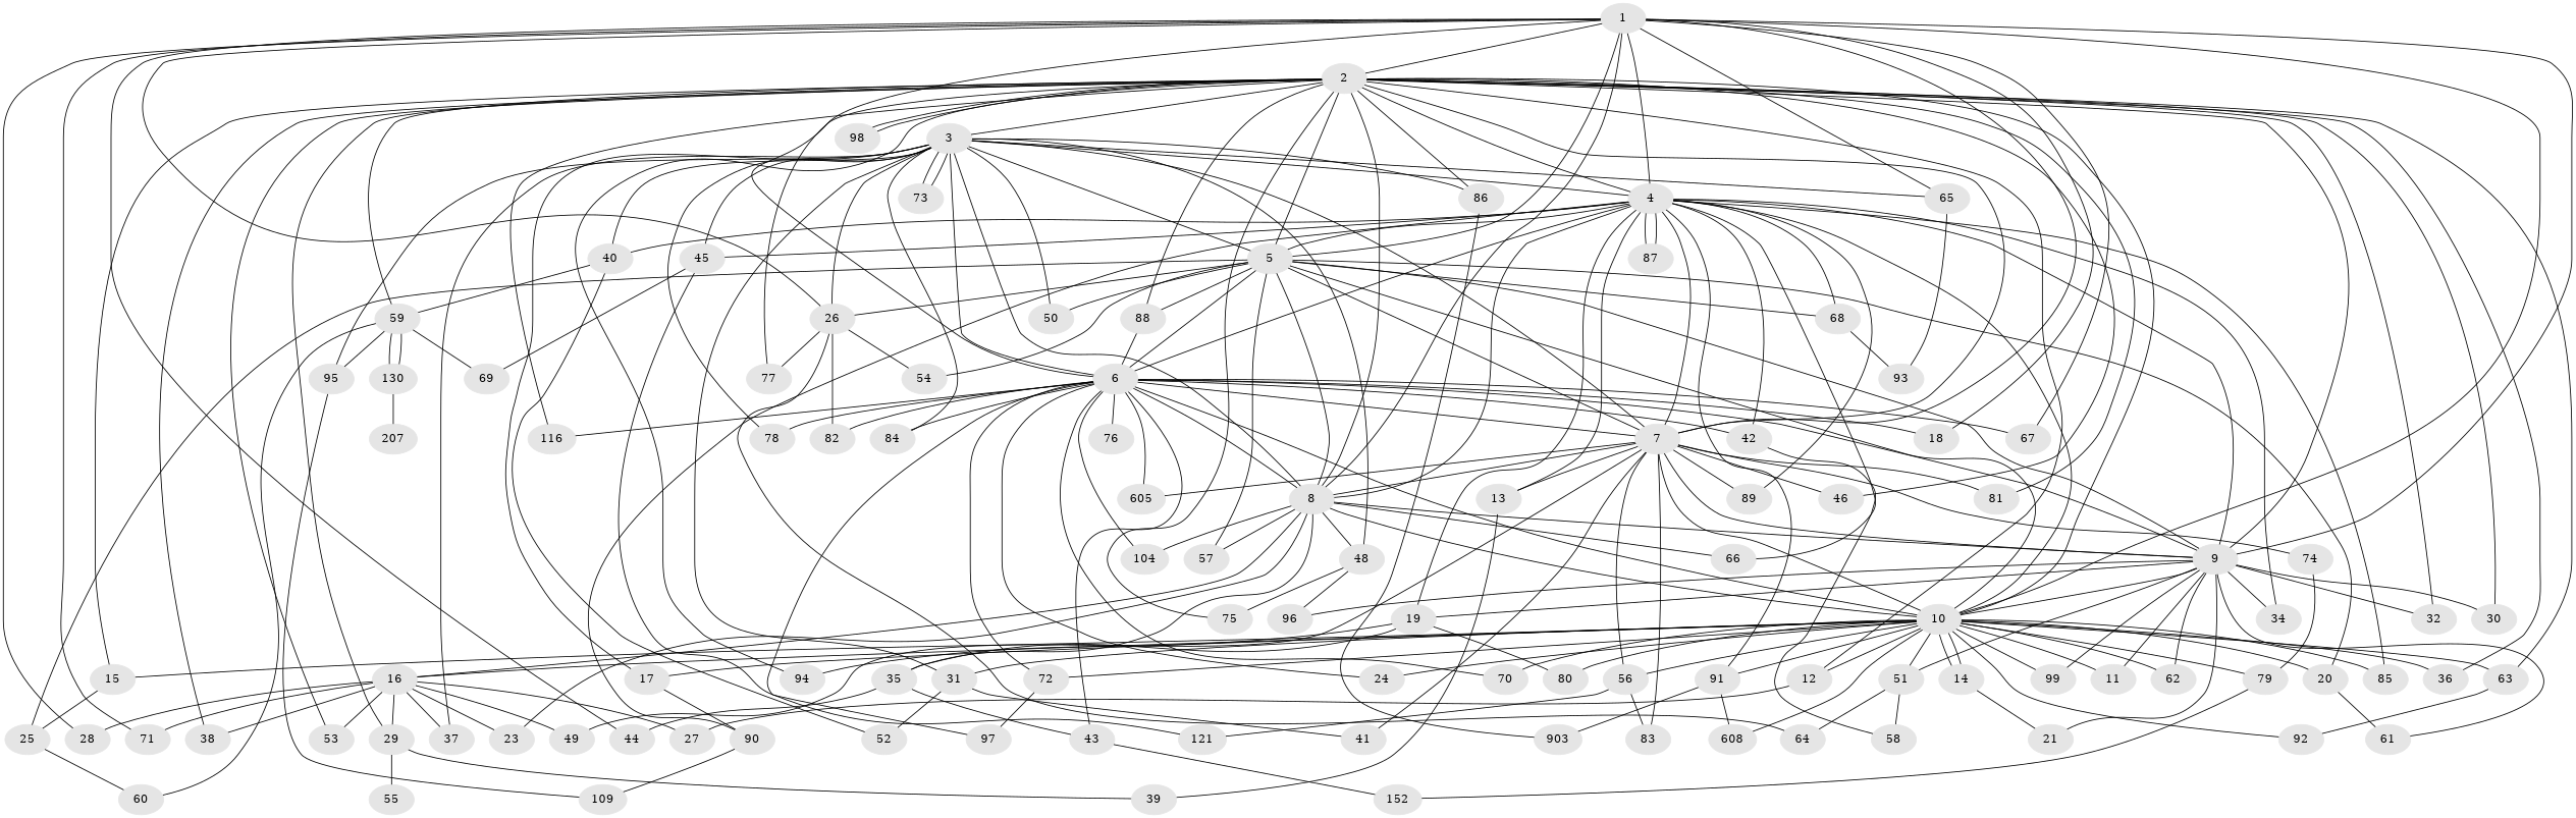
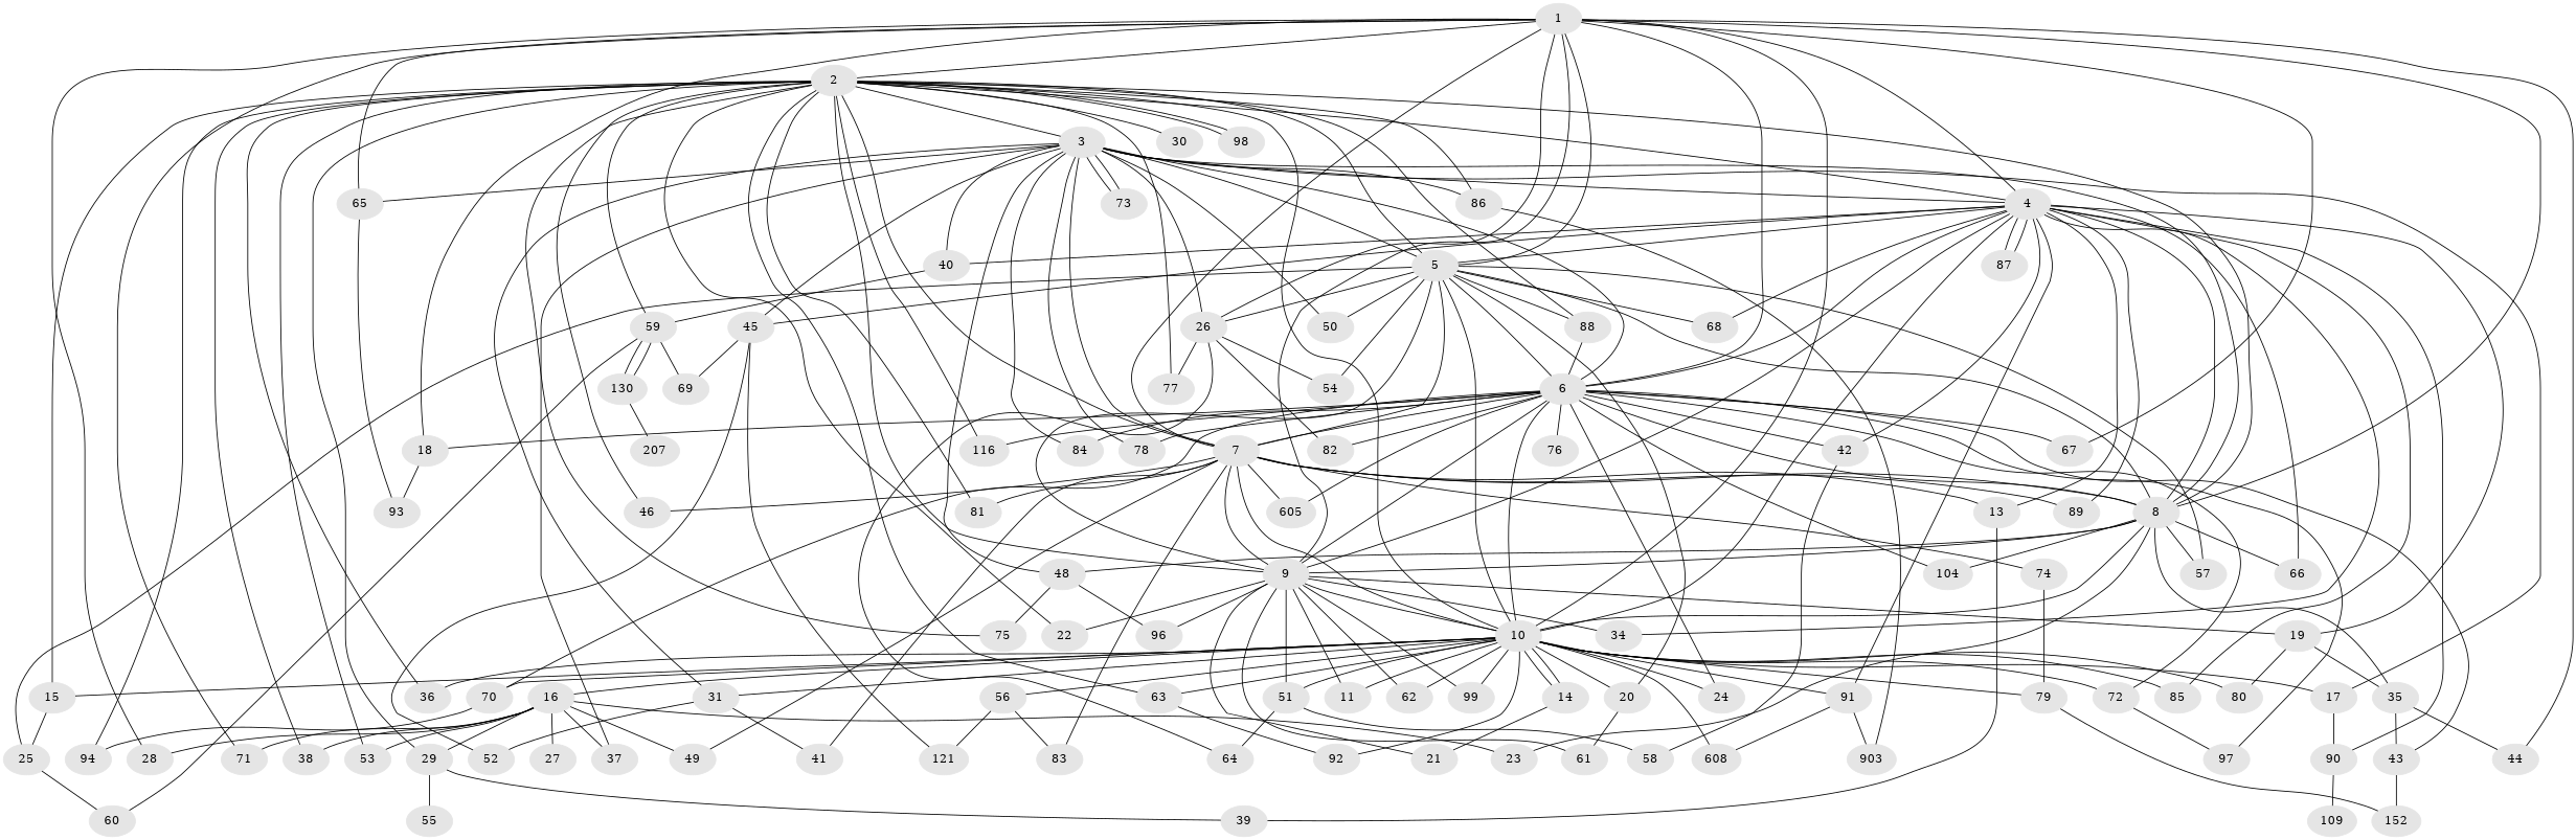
  graph {
    node [color=gray90 style=filled]
    1
    2
    4
    5
    6
    7
    8
    9
    10
    18
    28
    44
    65
    67
    71
    26
    3
-   12
    15
-   22 [label=32]
+   22
    29
    30
    36
    38
    46
    53
    59
    63
    75
    77
    81
    86
    88
    94
    98
    n36 [label=116]
    17
    31
    37
    40
    45
    48
    50
    73
    78
    84
-   95
    13
    19
    34
    42
    66
    68
    85
    87
    89
    90
    91
    20
    25
    54
    57
    24
    43
    70
    72
    76
    82
    97
    104
    n71 [label=605]
    41
    49
    56
    74
    83
    16
    23
    35
    11
    21
    51
    61
    62
    96
    99
    14
    79
    80
    92
    n91 [label=608]
    93
    27
    55
    39
    60
    69
    n98 [label=130]
    n99 [label=903]
    64
    52
    n102 [label=121]
    109
    58
    n105 [label=152]
    n106 [label=207]
    1 -- 2
    1 -- 4
    1 -- 5
    1 -- 6
    1 -- 7
    1 -- 8
    1 -- 9
    1 -- 10
    1 -- 18
    1 -- 28
    1 -- 44
    1 -- 65
    1 -- 67
    1 -- 71
    1 -- 26
    2 -- 4
    2 -- 5
    2 -- 7
    2 -- 8
    2 -- 9
    2 -- 10
    2 -- 3
-   2 -- 12
    2 -- 15
    2 -- 22
    2 -- 29
    2 -- 30
    2 -- 36
    2 -- 38
    2 -- 46
    2 -- 53
    2 -- 59
    2 -- 63
    2 -- 75
    2 -- 77
    2 -- 81
    2 -- 86
    2 -- 88
    2 -- 94
    2 -- 98
    2 -- 98
    2 -- n36
    4 -- 5
    4 -- 6
-   4 -- 7
    4 -- 8
    4 -- 9
    4 -- 10
    4 -- 40
    4 -- 45
    4 -- 13
    4 -- 19
    4 -- 34
    4 -- 42
    4 -- 66
    4 -- 68
    4 -- 85
    4 -- 87
    4 -- 87
    4 -- 89
    4 -- 90
    4 -- 91
    5 -- 6
    5 -- 7
    5 -- 8
    5 -- 9
    5 -- 10
    5 -- 26
    5 -- 88
    5 -- 50
    5 -- 68
    5 -- 20
    5 -- 25
    5 -- 54
    5 -- 57
    6 -- 7
    6 -- 8
    6 -- 9
    6 -- 10
    6 -- 18
    6 -- 67
    6 -- n36
    6 -- 78
    6 -- 84
    6 -- 42
    6 -- 24
    6 -- 43
    6 -- 70
    6 -- 72
    6 -- 76
    6 -- 82
    6 -- 97
    6 -- 104
    6 -- n71
    7 -- 8
    7 -- 9
    7 -- 10
    7 -- 46
    7 -- 81
    7 -- 13
    7 -- 89
    7 -- n71
    7 -- 41
    7 -- 49
-   7 -- 56
    7 -- 74
    7 -- 83
    8 -- 9
    8 -- 10
    8 -- 48
    8 -- 66
    8 -- 57
    8 -- 104
-   8 -- 16
    8 -- 23
    8 -- 35
    9 -- 10
    9 -- 22
-   9 -- 30
    9 -- 19
    9 -- 34
    9 -- 11
    9 -- 21
    9 -- 51
    9 -- 61
    9 -- 62
    9 -- 96
    9 -- 99
-   10 -- 12
    10 -- 15
    10 -- 36
    10 -- 63
    10 -- 17
    10 -- 31
    10 -- 85
    10 -- 91
    10 -- 20
    10 -- 24
    10 -- 70
    10 -- 72
    10 -- 56
    10 -- 16
    10 -- 11
    10 -- 51
    10 -- 62
    10 -- 99
    10 -- 14
    10 -- 14
    10 -- 79
    10 -- 80
    10 -- 92
    10 -- n91
    65 -- 93
    26 -- 77
    26 -- 54
    26 -- 82
    26 -- 64
    3 -- 4
    3 -- 5
    3 -- 6
    3 -- 7
    3 -- 8
    3 -- 65
    3 -- 26
    3 -- 86
    3 -- 17
    3 -- 31
    3 -- 37
    3 -- 40
    3 -- 45
    3 -- 48
    3 -- 50
    3 -- 73
    3 -- 73
    3 -- 78
    3 -- 84
-   3 -- 95
-   12 -- 27
    15 -- 25
    29 -- 55
    29 -- 39
-   59 -- 95
    59 -- 60
    59 -- 69
    59 -- n98
    59 -- n98
    63 -- 92
    86 -- n99
    88 -- 6
    17 -- 90
    31 -- 41
    31 -- 52
    40 -- 59
-   40 -- 52
+   45 -- 52
    45 -- 69
    45 -- n102
    48 -- 75
    48 -- 96
-   95 -- 109
    13 -- 39
-   19 -- 94
+   70 -- 94
    19 -- 35
    19 -- 80
    42 -- 58
-   68 -- 93
+   18 -- 93
    90 -- 109
    91 -- n91
    91 -- n99
    20 -- 61
    25 -- 60
    43 -- n105
    72 -- 97
    56 -- 83
    56 -- n102
    74 -- 79
    16 -- 28
    16 -- 71
    16 -- 29
    16 -- 38
    16 -- 53
    16 -- 37
    16 -- 49
    16 -- 23
    16 -- 27
    35 -- 44
    35 -- 43
    51 -- 64
    51 -- 58
    14 -- 21
    79 -- n105
    n98 -- n106
  }
